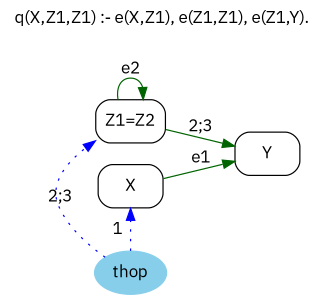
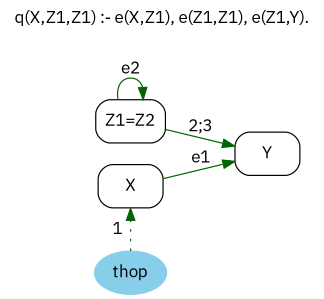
  digraph {
    fontname="IBM Plex Sans"
    label="q(X,Z1,Z1) :- e(X,Z1), e(Z1,Z1), e(Z1,Y)."
    labelloc=t
    rankdir=LR
    node [fontname="IBM Plex Sans" shape=box style=rounded]
    edge [color=darkgreen fontname="IBM Plex Sans"]
    n1 [height=0.5 label="Z1=Z2" width=0.79167]
    Y [height=0.5 width=0.75]
    X [height=0.5 width=0.75]
    thop [color=skyblue fillcolor=skyblue height=0.5 shape=oval style="filled,rounded" width=0.79437]
    n1 -> n1 [label=e2]
    n1 -> Y [label="2;3"]
    X -> Y [label=e1]
-   thop -> n1 [color=blue constraint=false label="2;3" style=dotted]
-   thop -> X [color=blue constraint=false label=1 style=dotted]
+   thop -> X [constraint=false label=1 style=dotted]
  }
